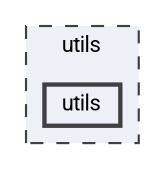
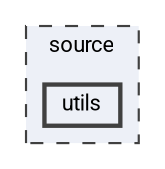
  digraph {
    compound=true
    fontname=Roboto
    n1 [color=grey25 fillcolor="#edf0f7" fontname=Roboto fontsize=10 height=0.2 label=utils shape=box style="filled,bold" width=0.4]
    subgraph cluster_1 {
      bgcolor="#edf0f7"
      fontsize=10
-     label=utils
+     label=source
      pencolor=grey25
      style="filled,dashed"
      n1
    }
  }
